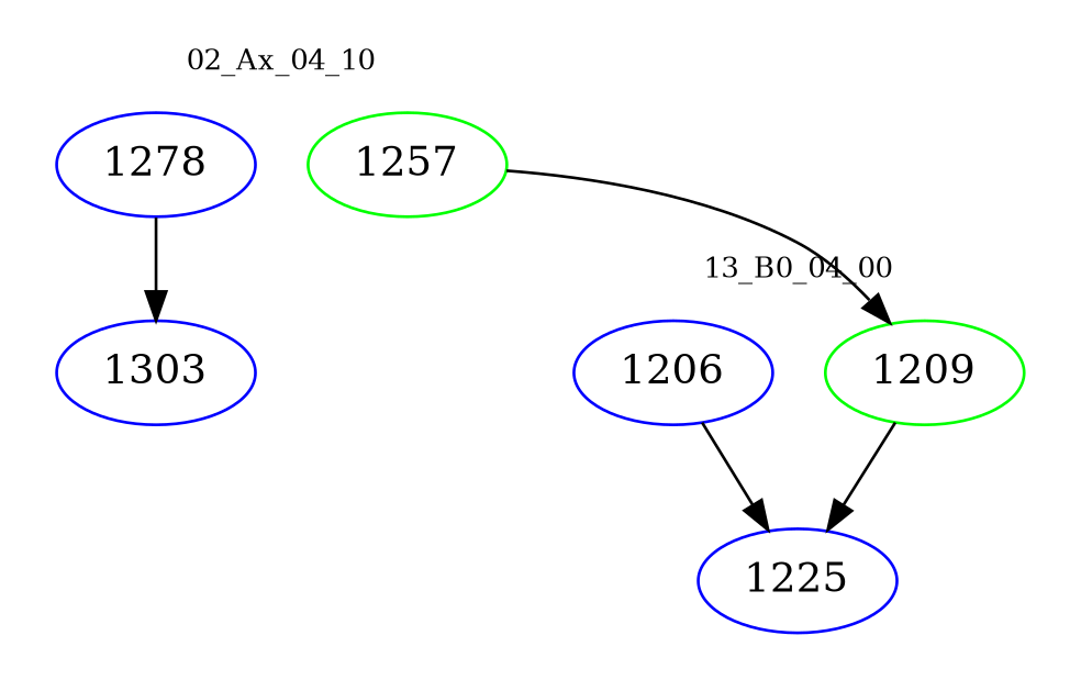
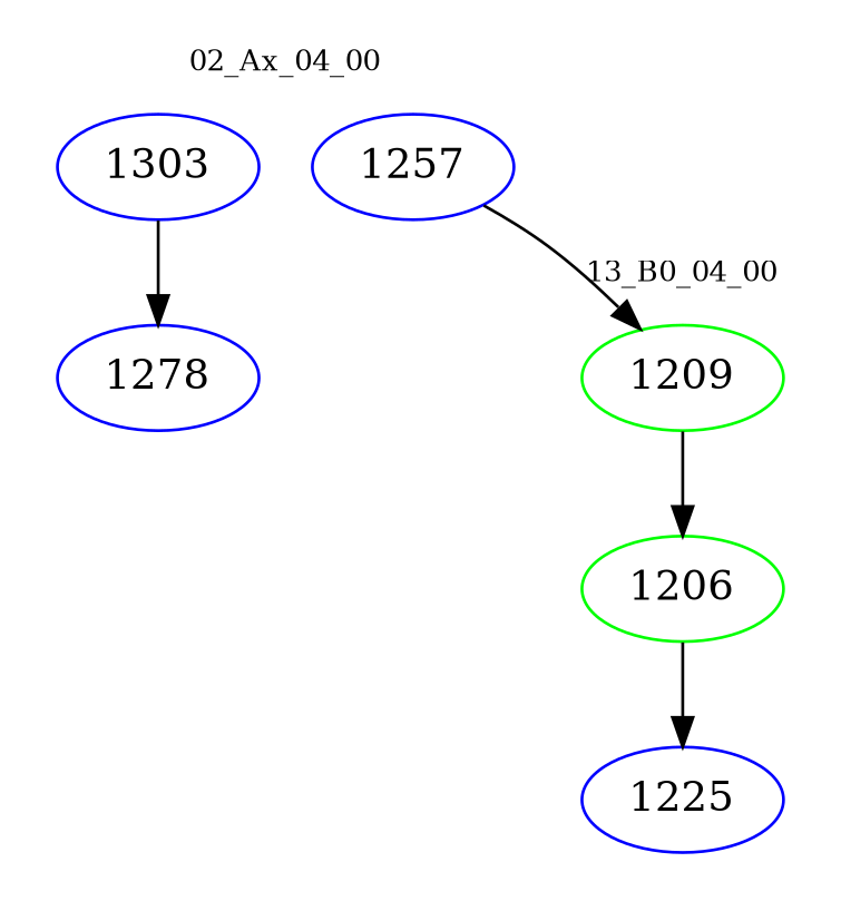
  digraph {
    node [color=blue]
    edge [color=black]
-   n1 [color=green label=1257]
+   n1 [label=1257]
    n2 [label=1278]
    n3 [label=1303]
    n4 [color=green label=1209]
-   n5 [label=1206]
+   n5 [color=green label=1206]
    n6 [label=1225]
    subgraph cluster_1 {
      color=white
      fontsize=10
-     label="02_Ax_04_10"
+     label="02_Ax_04_00"
      n1
      n2
      n3
    }
    subgraph cluster_2 {
      color=white
      fontsize=10
      label="13_B0_04_00"
      n4
      n5
      n6
    }
    n1 -> n4
-   n2 -> n3
-   n4 -> n6
+   n3 -> n2
+   n4 -> n5
    n5 -> n6
  }
